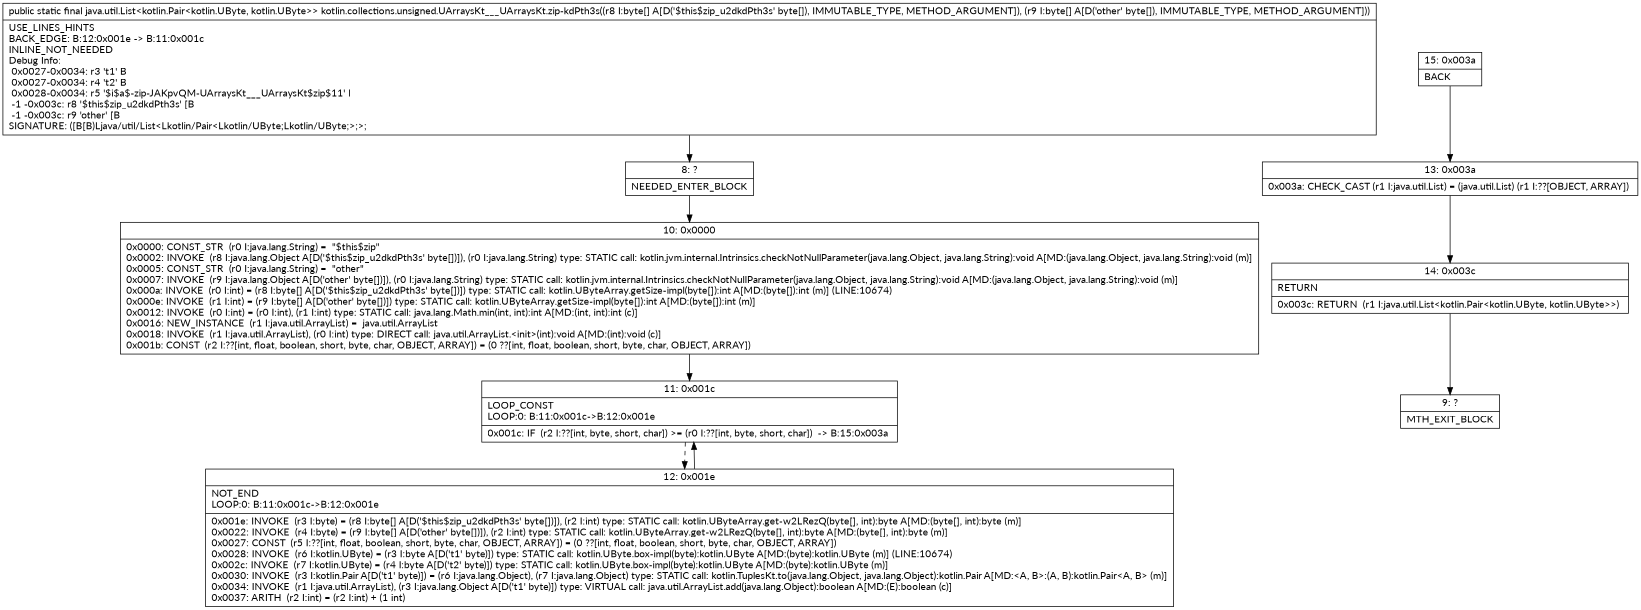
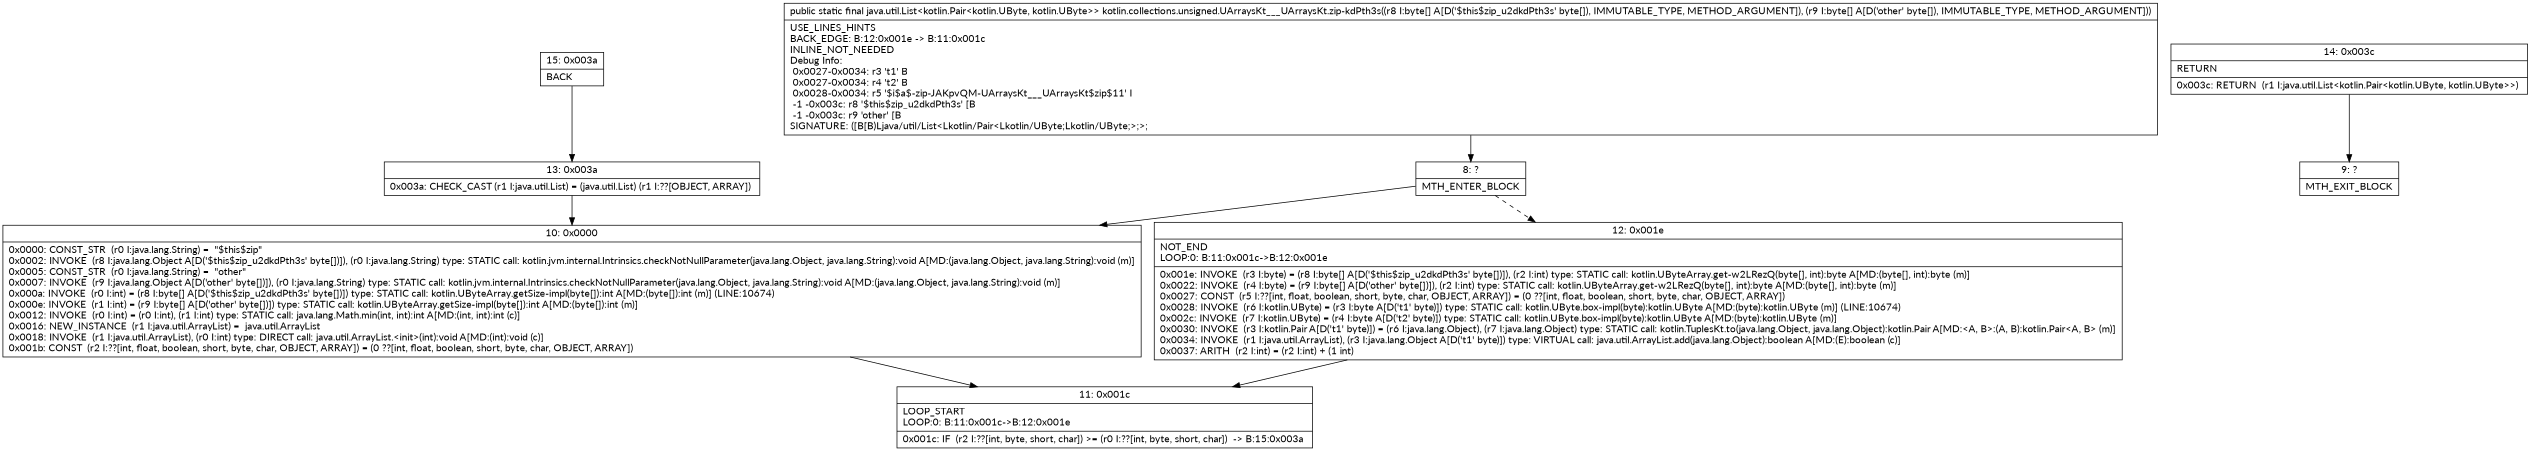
  digraph {
    fontname=Lato
    node [fontname=Lato shape=record]
    edge [fontname=Lato]
-   n1 [label="{8\:\ ?|NEEDED_ENTER_BLOCK\l}"]
+   n1 [label="{8\:\ ?|MTH_ENTER_BLOCK\l}"]
    n2 [label="{10\:\ 0x0000|0x0000: CONST_STR  (r0 I:java.lang.String) =  \"$this$zip\" \l0x0002: INVOKE  (r8 I:java.lang.Object A[D('$this$zip_u2dkdPth3s' byte[])]), (r0 I:java.lang.String) type: STATIC call: kotlin.jvm.internal.Intrinsics.checkNotNullParameter(java.lang.Object, java.lang.String):void A[MD:(java.lang.Object, java.lang.String):void (m)]\l0x0005: CONST_STR  (r0 I:java.lang.String) =  \"other\" \l0x0007: INVOKE  (r9 I:java.lang.Object A[D('other' byte[])]), (r0 I:java.lang.String) type: STATIC call: kotlin.jvm.internal.Intrinsics.checkNotNullParameter(java.lang.Object, java.lang.String):void A[MD:(java.lang.Object, java.lang.String):void (m)]\l0x000a: INVOKE  (r0 I:int) = (r8 I:byte[] A[D('$this$zip_u2dkdPth3s' byte[])]) type: STATIC call: kotlin.UByteArray.getSize\-impl(byte[]):int A[MD:(byte[]):int (m)] (LINE:10674)\l0x000e: INVOKE  (r1 I:int) = (r9 I:byte[] A[D('other' byte[])]) type: STATIC call: kotlin.UByteArray.getSize\-impl(byte[]):int A[MD:(byte[]):int (m)]\l0x0012: INVOKE  (r0 I:int) = (r0 I:int), (r1 I:int) type: STATIC call: java.lang.Math.min(int, int):int A[MD:(int, int):int (c)]\l0x0016: NEW_INSTANCE  (r1 I:java.util.ArrayList) =  java.util.ArrayList \l0x0018: INVOKE  (r1 I:java.util.ArrayList), (r0 I:int) type: DIRECT call: java.util.ArrayList.\<init\>(int):void A[MD:(int):void (c)]\l0x001b: CONST  (r2 I:??[int, float, boolean, short, byte, char, OBJECT, ARRAY]) = (0 ??[int, float, boolean, short, byte, char, OBJECT, ARRAY]) \l}"]
-   n3 [label="{11\:\ 0x001c|LOOP_CONST\lLOOP:0: B:11:0x001c\-\>B:12:0x001e\l|0x001c: IF  (r2 I:??[int, byte, short, char]) \>= (r0 I:??[int, byte, short, char])  \-\> B:15:0x003a \l}"]
+   n3 [label="{11\:\ 0x001c|LOOP_START\lLOOP:0: B:11:0x001c\-\>B:12:0x001e\l|0x001c: IF  (r2 I:??[int, byte, short, char]) \>= (r0 I:??[int, byte, short, char])  \-\> B:15:0x003a \l}"]
    n4 [label="{12\:\ 0x001e|NOT_END\lLOOP:0: B:11:0x001c\-\>B:12:0x001e\l|0x001e: INVOKE  (r3 I:byte) = (r8 I:byte[] A[D('$this$zip_u2dkdPth3s' byte[])]), (r2 I:int) type: STATIC call: kotlin.UByteArray.get\-w2LRezQ(byte[], int):byte A[MD:(byte[], int):byte (m)]\l0x0022: INVOKE  (r4 I:byte) = (r9 I:byte[] A[D('other' byte[])]), (r2 I:int) type: STATIC call: kotlin.UByteArray.get\-w2LRezQ(byte[], int):byte A[MD:(byte[], int):byte (m)]\l0x0027: CONST  (r5 I:??[int, float, boolean, short, byte, char, OBJECT, ARRAY]) = (0 ??[int, float, boolean, short, byte, char, OBJECT, ARRAY]) \l0x0028: INVOKE  (r6 I:kotlin.UByte) = (r3 I:byte A[D('t1' byte)]) type: STATIC call: kotlin.UByte.box\-impl(byte):kotlin.UByte A[MD:(byte):kotlin.UByte (m)] (LINE:10674)\l0x002c: INVOKE  (r7 I:kotlin.UByte) = (r4 I:byte A[D('t2' byte)]) type: STATIC call: kotlin.UByte.box\-impl(byte):kotlin.UByte A[MD:(byte):kotlin.UByte (m)]\l0x0030: INVOKE  (r3 I:kotlin.Pair A[D('t1' byte)]) = (r6 I:java.lang.Object), (r7 I:java.lang.Object) type: STATIC call: kotlin.TuplesKt.to(java.lang.Object, java.lang.Object):kotlin.Pair A[MD:\<A, B\>:(A, B):kotlin.Pair\<A, B\> (m)]\l0x0034: INVOKE  (r1 I:java.util.ArrayList), (r3 I:java.lang.Object A[D('t1' byte)]) type: VIRTUAL call: java.util.ArrayList.add(java.lang.Object):boolean A[MD:(E):boolean (c)]\l0x0037: ARITH  (r2 I:int) = (r2 I:int) + (1 int) \l}"]
    n5 [label="{15\:\ 0x003a|BACK\l}"]
    n6 [label="{13\:\ 0x003a|0x003a: CHECK_CAST (r1 I:java.util.List) = (java.util.List) (r1 I:??[OBJECT, ARRAY]) \l}"]
    n7 [label="{14\:\ 0x003c|RETURN\l|0x003c: RETURN  (r1 I:java.util.List\<kotlin.Pair\<kotlin.UByte, kotlin.UByte\>\>) \l}"]
    n8 [label="{9\:\ ?|MTH_EXIT_BLOCK\l}"]
    n9 [label="{public static final java.util.List\<kotlin.Pair\<kotlin.UByte, kotlin.UByte\>\> kotlin.collections.unsigned.UArraysKt___UArraysKt.zip\-kdPth3s((r8 I:byte[] A[D('$this$zip_u2dkdPth3s' byte[]), IMMUTABLE_TYPE, METHOD_ARGUMENT]), (r9 I:byte[] A[D('other' byte[]), IMMUTABLE_TYPE, METHOD_ARGUMENT]))  | USE_LINES_HINTS\lBACK_EDGE: B:12:0x001e \-\> B:11:0x001c\lINLINE_NOT_NEEDED\lDebug Info:\l  0x0027\-0x0034: r3 't1' B\l  0x0027\-0x0034: r4 't2' B\l  0x0028\-0x0034: r5 '$i$a$\-zip\-JAKpvQM\-UArraysKt___UArraysKt$zip$11' I\l  \-1 \-0x003c: r8 '$this$zip_u2dkdPth3s' [B\l  \-1 \-0x003c: r9 'other' [B\lSIGNATURE: ([B[B)Ljava\/util\/List\<Lkotlin\/Pair\<Lkotlin\/UByte;Lkotlin\/UByte;\>;\>;\l}"]
    n1 -> n2
    n2 -> n3
-   n3 -> n4 [style=dashed]
+   n1 -> n4 [style=dashed]
    n4 -> n3
    n5 -> n6
-   n6 -> n7
+   n6 -> n2
    n7 -> n8
    n9 -> n1
  }
